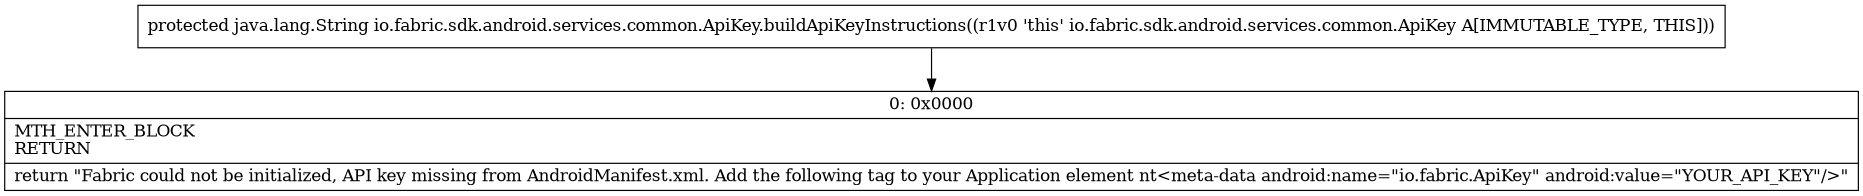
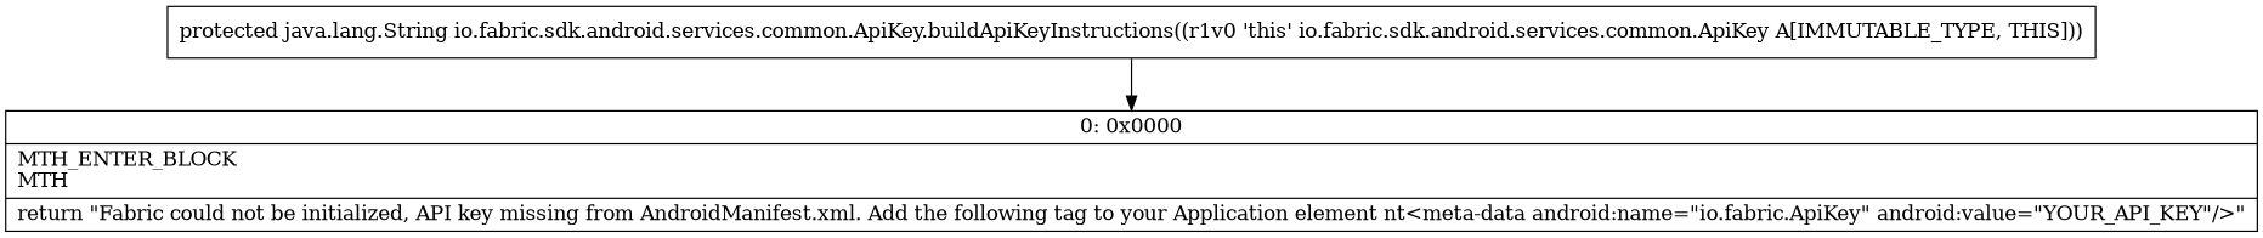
  digraph {
    node [shape=record]
-   n1 [label="{0\:\ 0x0000|MTH_ENTER_BLOCK\lRETURN\l|return \"Fabric could not be initialized, API key missing from AndroidManifest.xml. Add the following tag to your Application element nt\<meta\-data android:name=\"io.fabric.ApiKey\" android:value=\"YOUR_API_KEY\"\/\>\"\l}"]
+   n1 [label="{0\:\ 0x0000|MTH_ENTER_BLOCK\lMTH\l|return \"Fabric could not be initialized, API key missing from AndroidManifest.xml. Add the following tag to your Application element nt\<meta\-data android:name=\"io.fabric.ApiKey\" android:value=\"YOUR_API_KEY\"\/\>\"\l}"]
    n2 [label="{protected java.lang.String io.fabric.sdk.android.services.common.ApiKey.buildApiKeyInstructions((r1v0 'this' io.fabric.sdk.android.services.common.ApiKey A[IMMUTABLE_TYPE, THIS])) }"]
    n2 -> n1
  }
